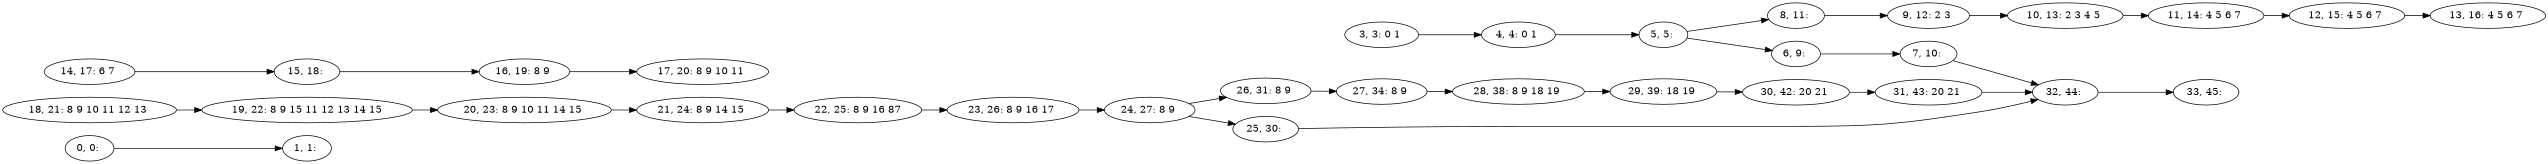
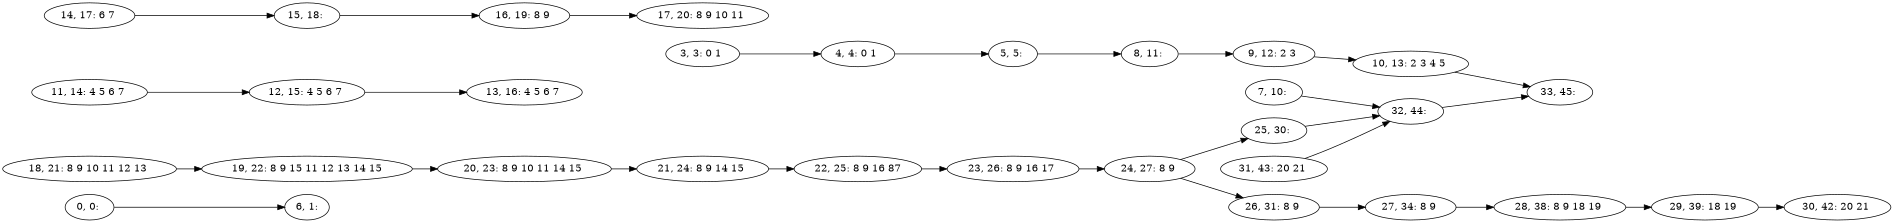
  digraph {
    rankdir=LR
    n1 [label="0, 0: "]
-   n2 [label="1, 1: "]
+   n2 [label="6, 1:"]
    n3 [label="3, 3: 0 1 "]
    n4 [label="4, 4: 0 1 "]
    n5 [label="5, 5: "]
-   n6 [label="6, 9: "]
    n7 [label="8, 11: "]
    n8 [label="7, 10: "]
    n9 [label="9, 12: 2 3 "]
    n10 [label="32, 44: "]
    n11 [label="33, 45: "]
    n12 [label="10, 13: 2 3 4 5 "]
    n13 [label="11, 14: 4 5 6 7 "]
    n14 [label="12, 15: 4 5 6 7 "]
    n15 [label="13, 16: 4 5 6 7 "]
    n16 [label="14, 17: 6 7 "]
    n17 [label="15, 18: "]
    n18 [label="16, 19: 8 9 "]
    n19 [label="17, 20: 8 9 10 11 "]
    n20 [label="18, 21: 8 9 10 11 12 13 "]
    n21 [label="19, 22: 8 9 15 11 12 13 14 15"]
    n22 [label="20, 23: 8 9 10 11 14 15 "]
    n23 [label="21, 24: 8 9 14 15 "]
    n24 [label="22, 25: 8 9 16 87"]
    n25 [label="23, 26: 8 9 16 17 "]
    n26 [label="24, 27: 8 9 "]
    n27 [label="25, 30: "]
    n28 [label="26, 31: 8 9 "]
    n29 [label="27, 34: 8 9 "]
    n30 [label="28, 38: 8 9 18 19 "]
    n31 [label="29, 39: 18 19 "]
    n32 [label="30, 42: 20 21 "]
    n33 [label="31, 43: 20 21 "]
    n1 -> n2
    n3 -> n4
    n4 -> n5
-   n5 -> n6
    n5 -> n7
-   n6 -> n8
    n7 -> n9
    n8 -> n10
    n9 -> n12
    n10 -> n11
-   n12 -> n13
+   n12 -> n11
    n13 -> n14
    n14 -> n15
    n16 -> n17
    n17 -> n18
    n18 -> n19
    n20 -> n21
    n21 -> n22
    n22 -> n23
    n23 -> n24
    n24 -> n25
    n25 -> n26
    n26 -> n27
    n26 -> n28
    n27 -> n10
    n28 -> n29
    n29 -> n30
    n30 -> n31
    n31 -> n32
-   n32 -> n33
    n33 -> n10
  }
